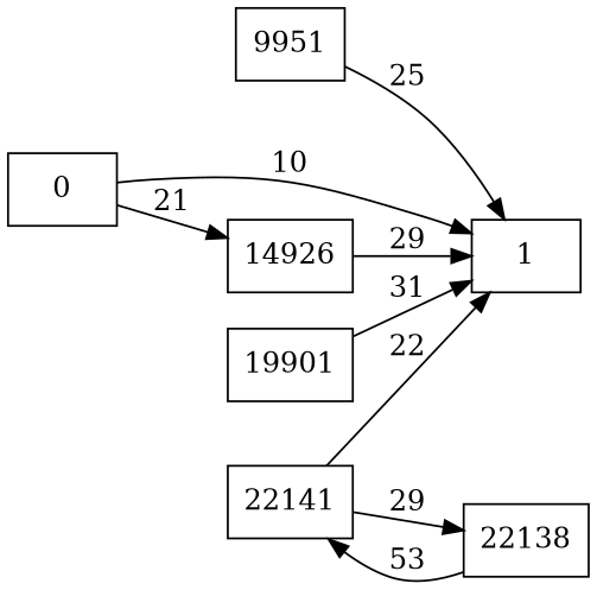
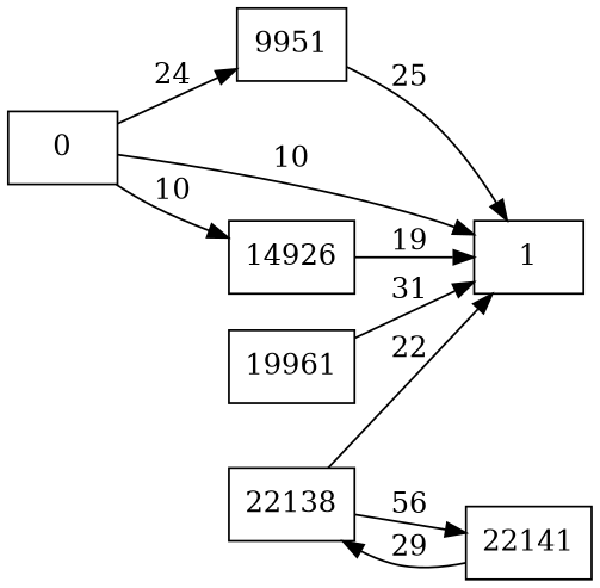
  digraph {
    rankdir=LR
    node [shape=rectangle]
    9951
    1
    14926
-   19901
+   19901 [label=19961]
    22138
    22141
    0
    9951 -> 1 [label=25]
-   14926 -> 1 [label=29]
+   14926 -> 1 [label=19]
    19901 -> 1 [label=31]
-   22138 -> 22141 [label=53]
-   22141 -> 1 [label=22]
+   22138 -> 22141 [label=56]
+   22138 -> 1 [label=22]
    22141 -> 22138 [label=29]
+   0 -> 9951 [label=24]
    0 -> 1 [label=10]
-   0 -> 14926 [label=21]
+   0 -> 14926 [label=10]
  }
